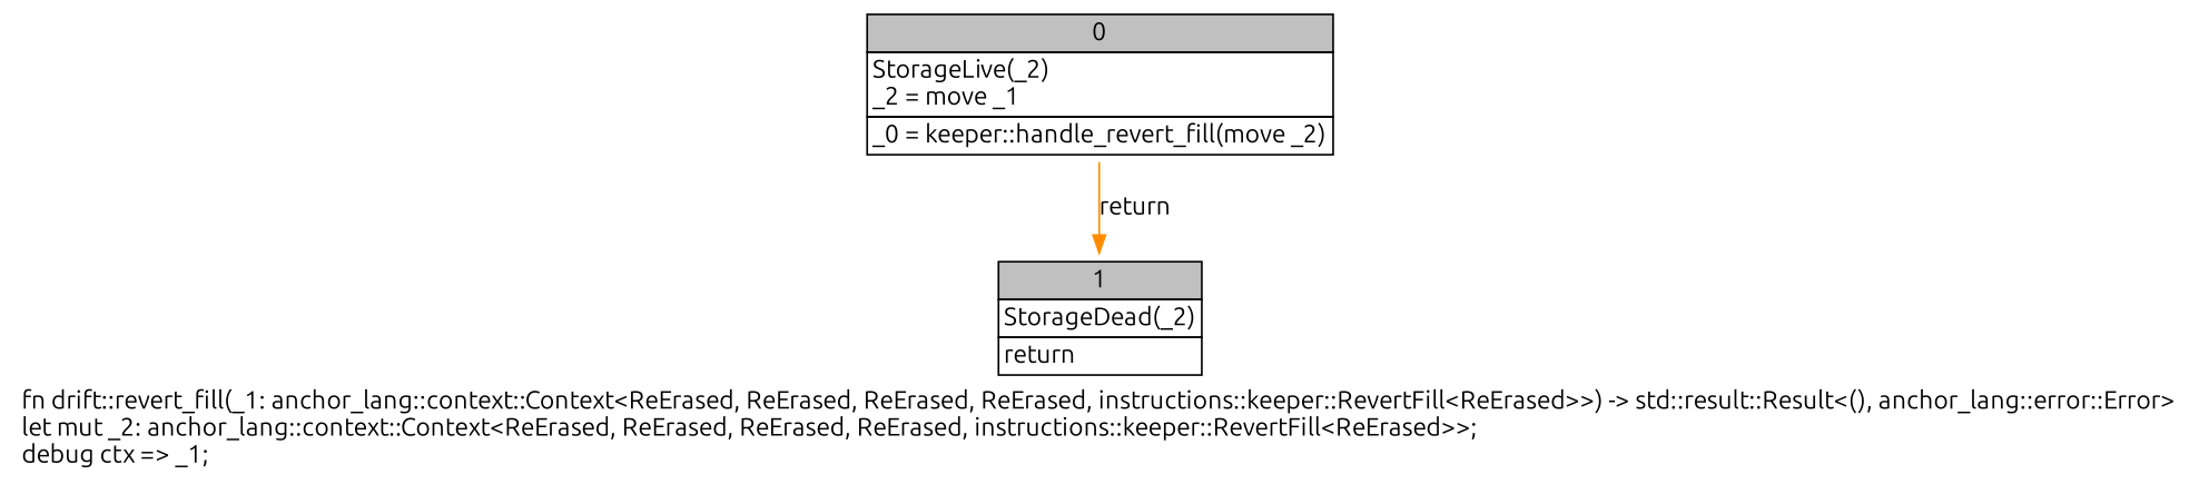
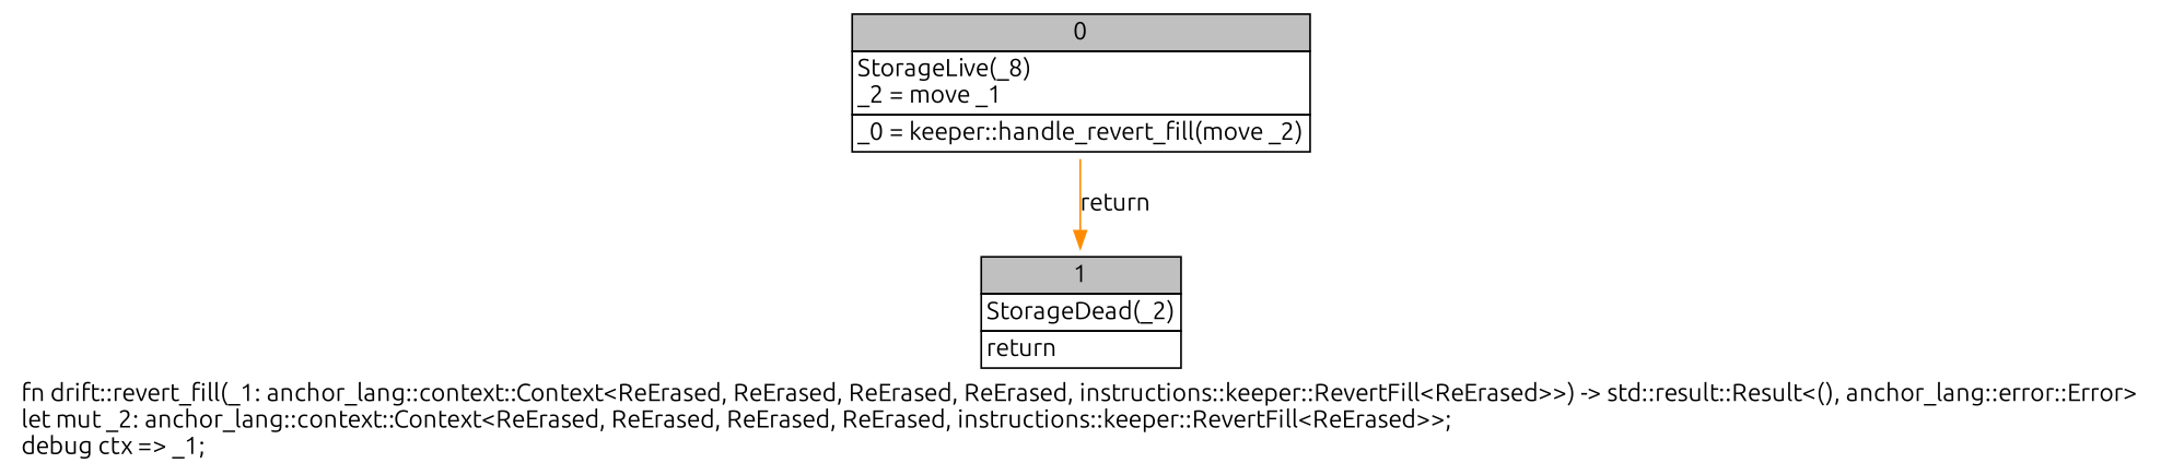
  digraph {
    fontname=Ubuntu
    label=<fn drift::revert_fill(_1: anchor_lang::context::Context&lt;ReErased, ReErased, ReErased, ReErased, instructions::keeper::RevertFill&lt;ReErased&gt;&gt;) -&gt; std::result::Result&lt;(), anchor_lang::error::Error&gt;<br align="left"/>let mut _2: anchor_lang::context::Context&lt;ReErased, ReErased, ReErased, ReErased, instructions::keeper::RevertFill&lt;ReErased&gt;&gt;;<br align="left"/>debug ctx =&gt; _1;<br align="left"/>>
    node [fontname=Ubuntu shape=none]
-   n1 [label=<<table border="0" cellborder="1" cellspacing="0"><tr><td bgcolor="gray" align="center" colspan="1">0</td></tr><tr><td align="left" balign="left">StorageLive(_2)<br/>_2 = move _1<br/></td></tr><tr><td align="left">_0 = keeper::handle_revert_fill(move _2)</td></tr></table>>]
+   n1 [label=<<table border="0" cellborder="1" cellspacing="0"><tr><td bgcolor="gray" align="center" colspan="1">0</td></tr><tr><td align="left" balign="left">StorageLive(_8)<br/>_2 = move _1<br/></td></tr><tr><td align="left">_0 = keeper::handle_revert_fill(move _2)</td></tr></table>>]
    n2 [label=<<table border="0" cellborder="1" cellspacing="0"><tr><td bgcolor="gray" align="center" colspan="1">1</td></tr><tr><td align="left" balign="left">StorageDead(_2)<br/></td></tr><tr><td align="left">return</td></tr></table>>]
    n1 -> n2 [fontname=Ubuntu label=return color=darkorange]
  }
